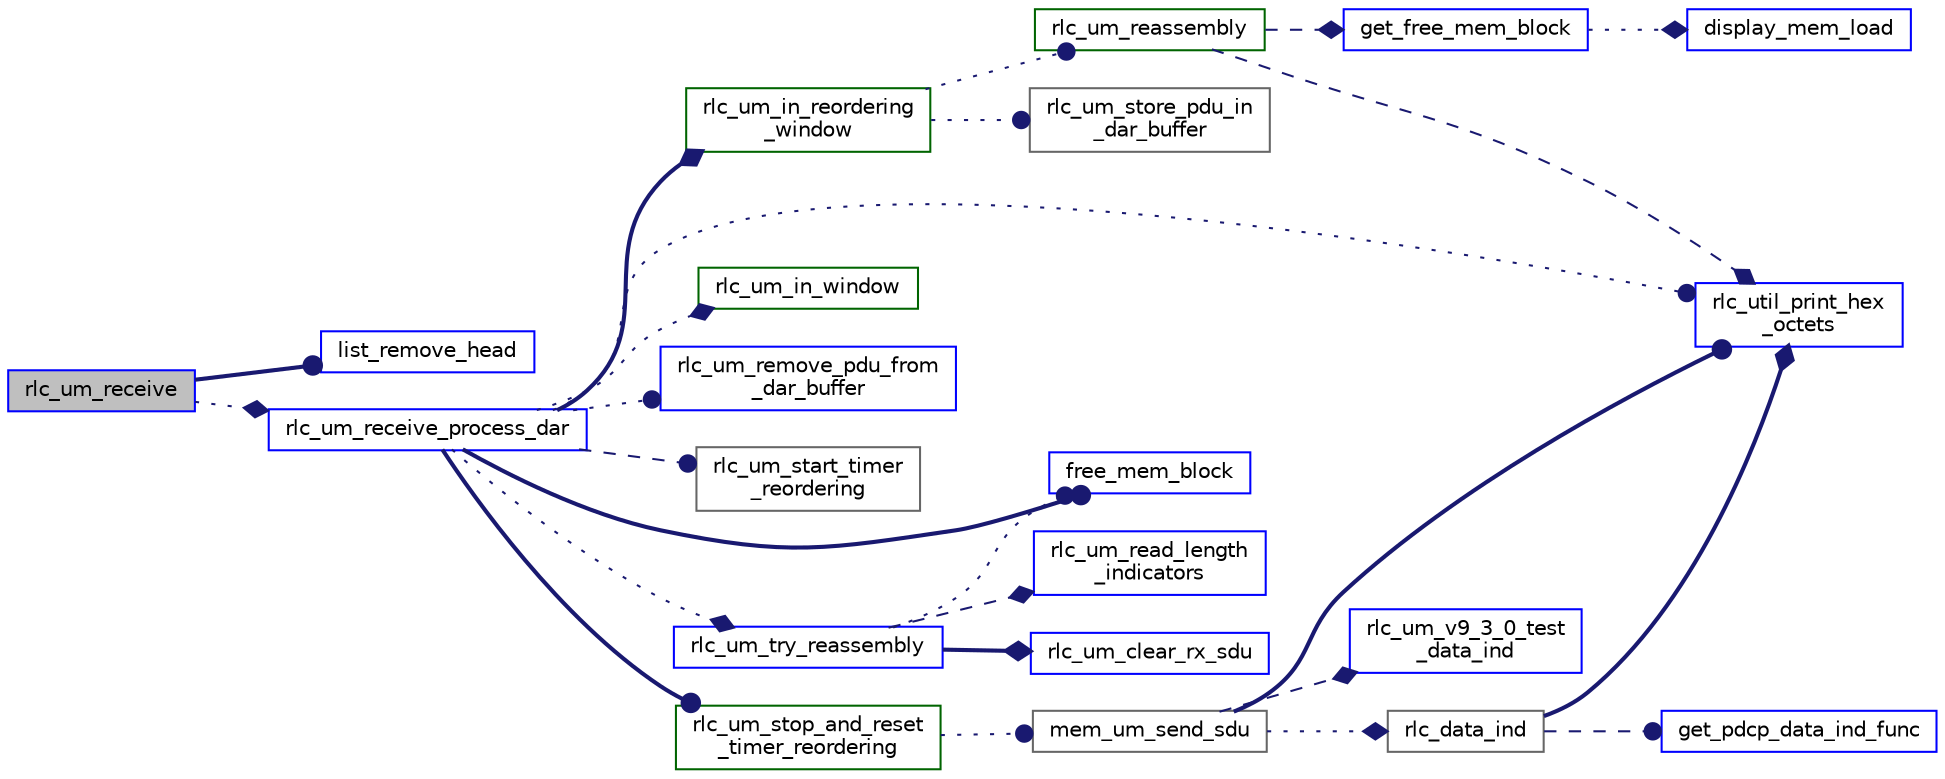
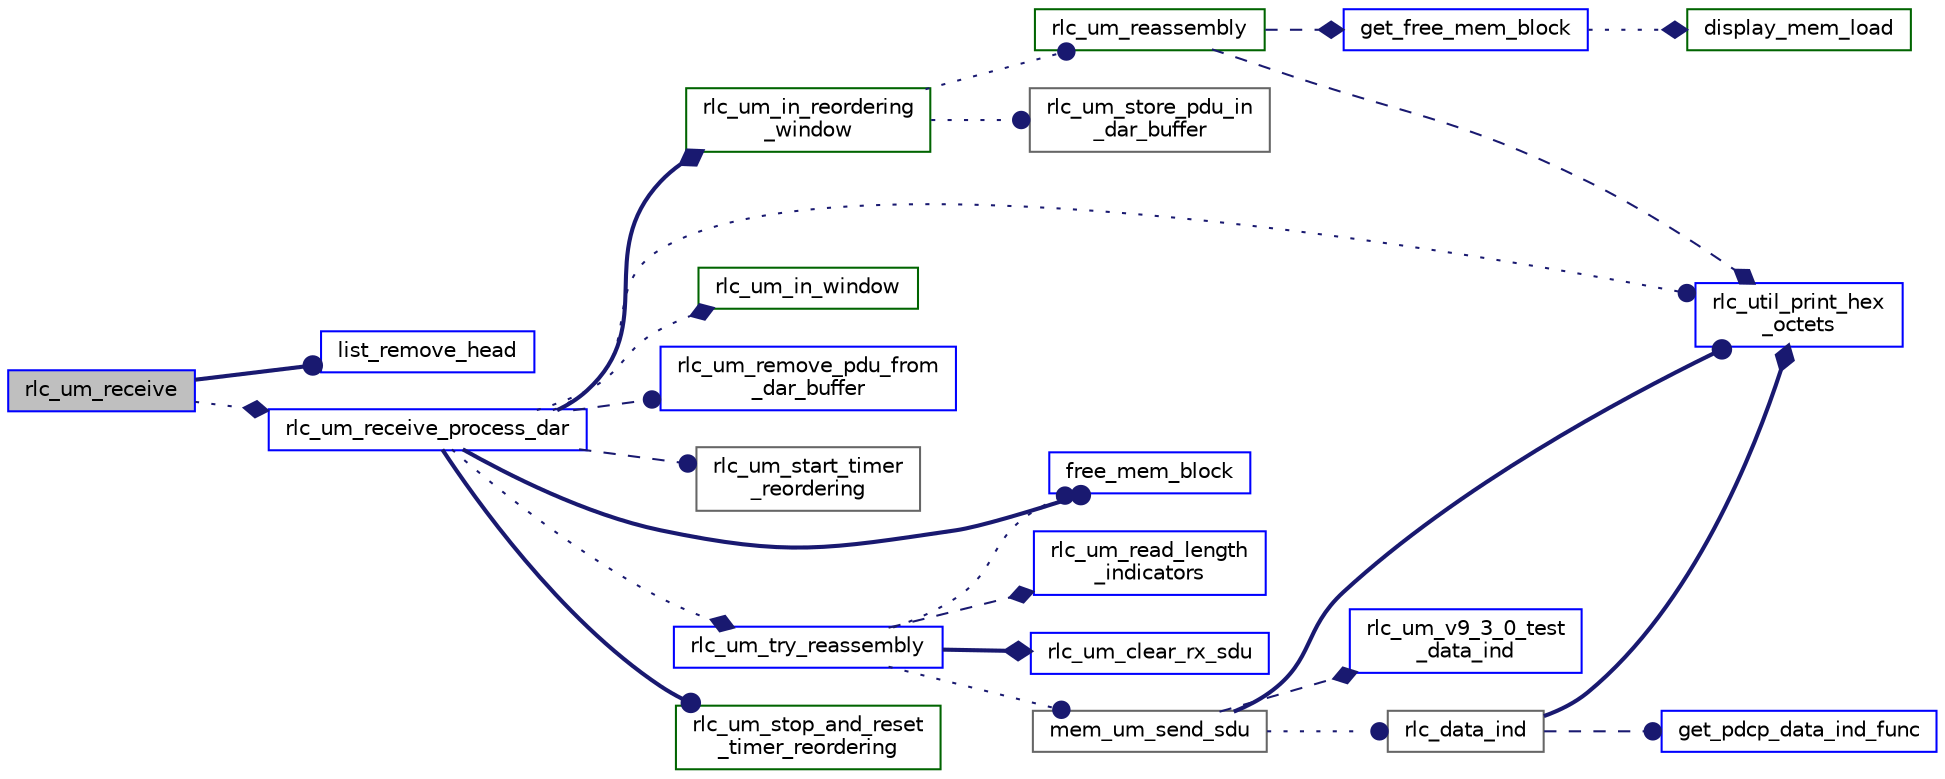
  digraph {
    rankdir=LR
    node [color=blue fillcolor=white fontname=Helvetica fontsize=10 shape=record style=filled]
    edge [arrowhead=dot color=midnightblue fontname=Helvetica fontsize=10 labelfontname=Helvetica labelfontsize=10 style=dotted]
    n1 [fillcolor=grey75 fontcolor=black height=0.2 label=rlc_um_receive width=0.4]
    n2 [height=0.2 label=list_remove_head width=0.4]
    n3 [height=0.2 label=rlc_um_receive_process_dar width=0.4]
    n4 [height=0.2 label=free_mem_block width=0.4]
    n5 [color=darkgreen height=0.2 label="rlc_um_in_reordering\l_window" width=0.4]
    n6 [color=darkgreen height=0.2 label=rlc_um_in_window width=0.4]
    n7 [height=0.2 label="rlc_um_remove_pdu_from\l_dar_buffer" width=0.4]
    n8 [color=gray40 height=0.2 label="rlc_um_start_timer\l_reordering" width=0.4]
    n9 [color=darkgreen height=0.2 label="rlc_um_stop_and_reset\l_timer_reordering" width=0.4]
    n10 [height=0.2 label=rlc_um_try_reassembly width=0.4]
    n11 [height=0.2 label="rlc_util_print_hex\l_octets" width=0.4]
    n12 [color=gray40 height=0.2 label="rlc_um_store_pdu_in\l_dar_buffer" width=0.4]
    n13 [color=darkgreen height=0.2 label=rlc_um_reassembly width=0.4]
    n14 [height=0.2 label=rlc_um_clear_rx_sdu width=0.4]
    n15 [height=0.2 label="rlc_um_read_length\l_indicators" width=0.4]
    n16 [color=gray40 height=0.2 label=mem_um_send_sdu width=0.4]
    n17 [height=0.2 label=get_free_mem_block width=0.4]
    n18 [color=gray40 height=0.2 label=rlc_data_ind width=0.4]
    n19 [height=0.2 label="rlc_um_v9_3_0_test\l_data_ind" width=0.4]
-   n20 [height=0.2 label=display_mem_load width=0.4]
+   n20 [color=darkgreen height=0.2 label=display_mem_load width=0.4]
    n21 [height=0.2 label=get_pdcp_data_ind_func width=0.4]
    n1 -> n2 [style=bold]
    n1 -> n3 [arrowhead=diamond]
    n3 -> n4 [style=bold]
    n3 -> n5 [arrowhead=diamond style=bold]
    n3 -> n6 [arrowhead=diamond]
-   n3 -> n7
+   n3 -> n7 [style=dashed]
    n3 -> n8 [style=dashed]
    n3 -> n9 [style=bold]
    n3 -> n10 [arrowhead=diamond]
    n3 -> n11
    n5 -> n12
    n5 -> n13
    n10 -> n4
    n10 -> n14 [arrowhead=diamond style=bold]
    n10 -> n15 [arrowhead=diamond style=dashed]
-   n9 -> n16
+   n10 -> n16
    n13 -> n11 [arrowhead=diamond style=dashed]
    n13 -> n17 [arrowhead=diamond style=dashed]
    n16 -> n11 [style=bold]
-   n16 -> n18 [arrowhead=diamond]
+   n16 -> n18
    n16 -> n19 [arrowhead=diamond style=dashed]
    n17 -> n20 [arrowhead=diamond]
    n18 -> n11 [arrowhead=diamond style=bold]
    n18 -> n21 [style=dashed]
  }
